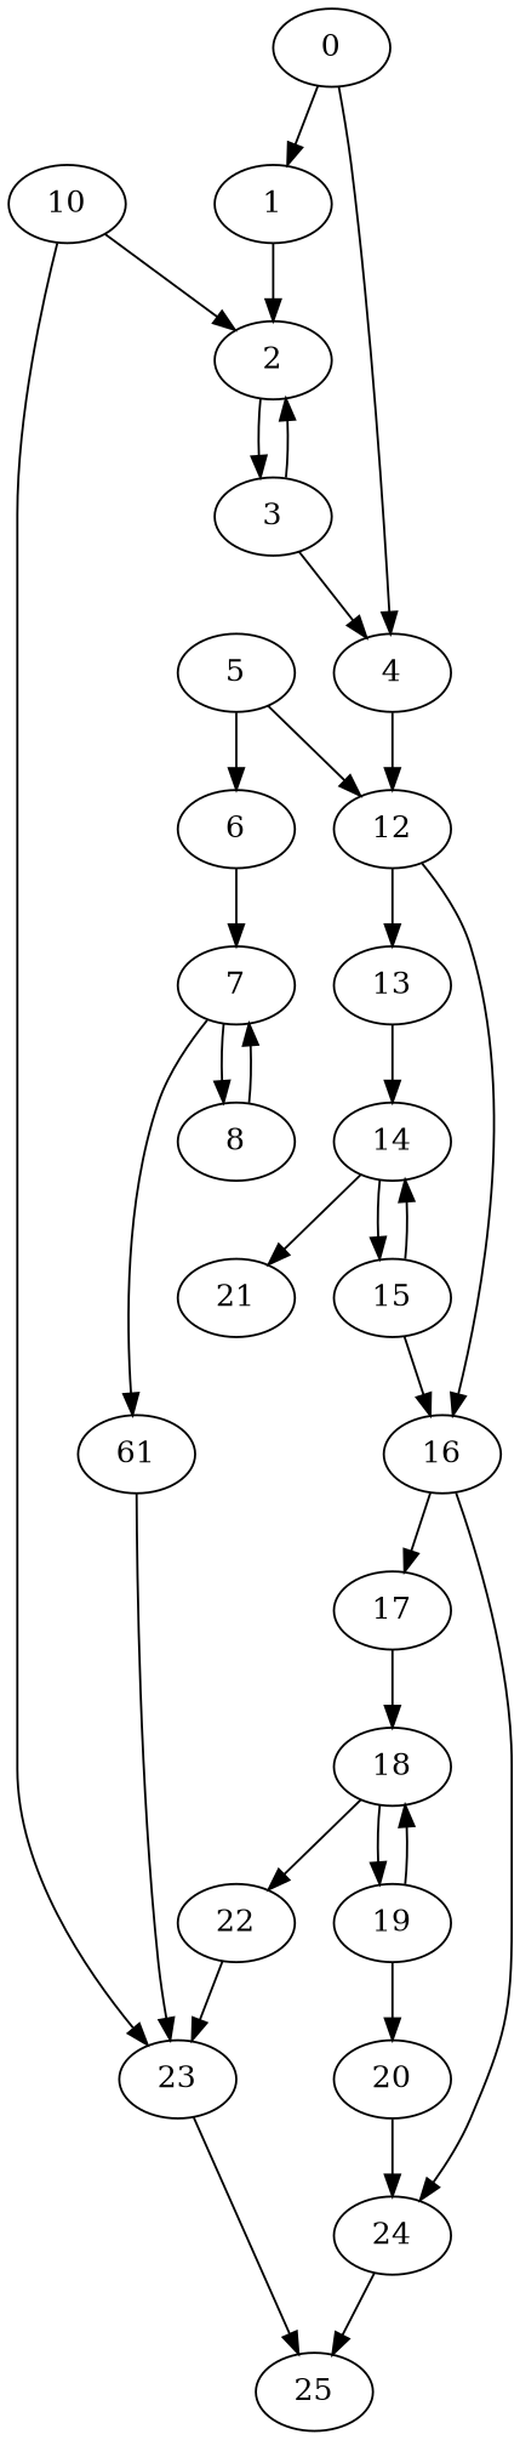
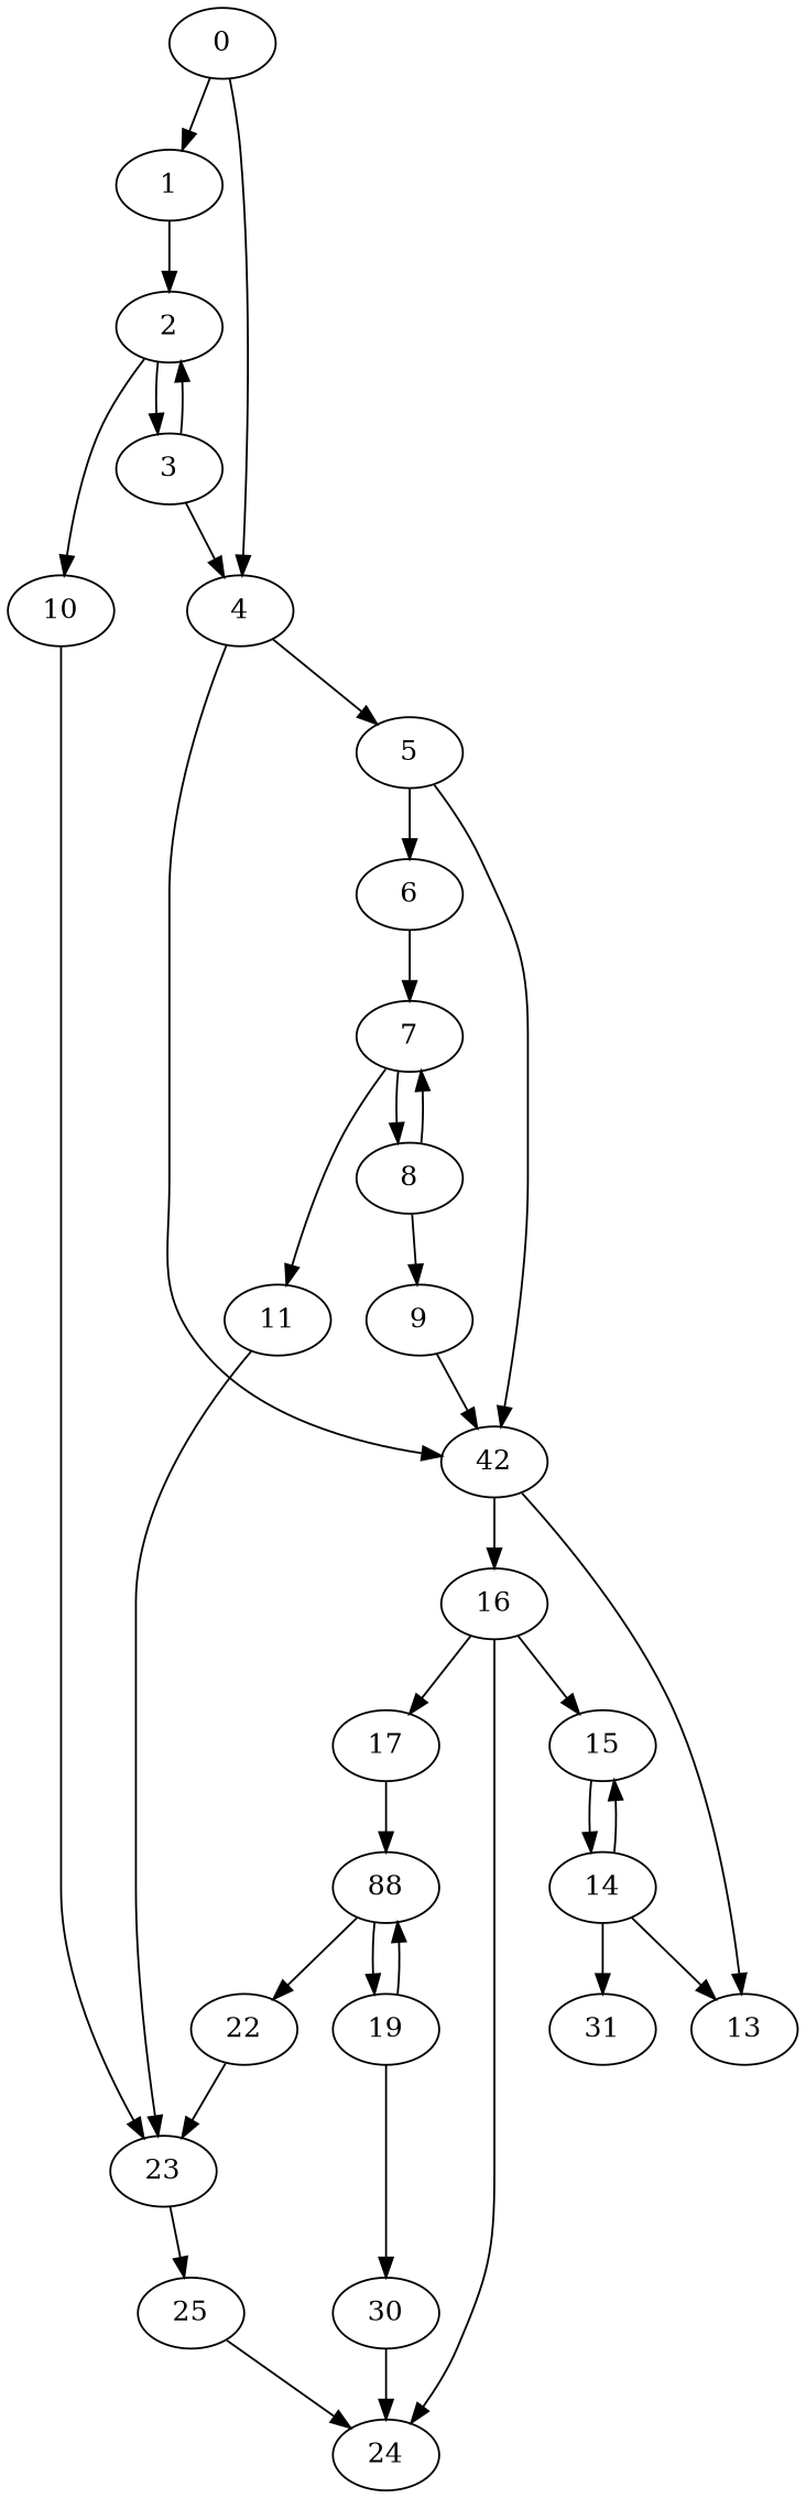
  digraph {
    0
    1
    4
    2
    5
-   12
+   12 [label=42]
    3
    10
    23
    6
    13
    16
    7
    8
-   11 [label=61]
+   11
+   9
    25
    14
    17
    24
    15
-   21
-   18
+   21 [label=31]
+   18 [label=88]
    19
    22
-   20
+   20 [label=30]
    0 -> 1
    0 -> 4
    1 -> 2
+   4 -> 5
    4 -> 12
    2 -> 3
-   10 -> 2
+   2 -> 10
    5 -> 12
    5 -> 6
    12 -> 13
    12 -> 16
    3 -> 4
    3 -> 2
    10 -> 23
    23 -> 25
    6 -> 7
-   13 -> 14
+   14 -> 13
    16 -> 17
    16 -> 24
    7 -> 8
    7 -> 11
    8 -> 7
+   8 -> 9
    11 -> 23
+   9 -> 12
    14 -> 15
    14 -> 21
    17 -> 18
-   24 -> 25
-   15 -> 16
+   25 -> 24
+   16 -> 15
    15 -> 14
    18 -> 19
    18 -> 22
    19 -> 18
    19 -> 20
    22 -> 23
    20 -> 24
  }
